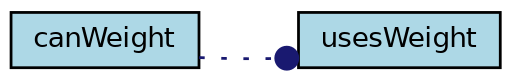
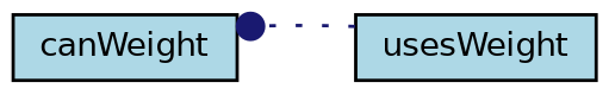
  digraph {
    rankdir=LR
    node [color=black fillcolor=lightblue fontname=Helvetica fontsize=10 shape=record style=filled]
    n1 [fontcolor=black height=0.2 label=canWeight width=0.4]
    n2 [height=0.2 label=usesWeight width=0.4]
-   n1 -> n2 [color=midnightblue fontname=Helvetica fontsize=10 labelfontname=Helvetica labelfontsize=10 style=dotted arrowhead=dot]
+   n2 -> n1 [color=midnightblue fontname=Helvetica fontsize=10 labelfontname=Helvetica labelfontsize=10 style=dotted arrowhead=dot]
  }
